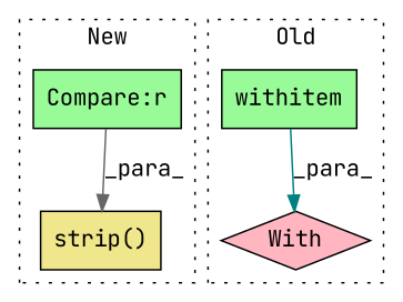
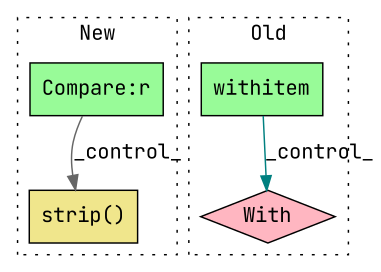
  digraph {
    fontname="JetBrains Mono"
    node [fillcolor=palegreen fontname="JetBrains Mono" shape=box style=filled]
    edge [fontname="JetBrains Mono"]
    n1 [a=75 fillcolor=khaki l=28 label="strip()" s=22260]
    n2 [a=40 l=16 label="Compare:r" s=21809]
    n3 [a=49 l=4 label=withitem s=21455]
    n4 [a=39 fillcolor=lightpink l="5,47" label=With s="21450,21459" shape=diamond]
    subgraph cluster_1 {
      label=New
      style=dotted
      n1
      n2
    }
    subgraph cluster_2 {
      label=Old
      style=dotted
      n3
      n4
    }
-   n2 -> n1 [color=gray40 label=_para_]
-   n3 -> n4 [color=teal label=_para_]
+   n2 -> n1 [color=gray40 label=_control_]
+   n3 -> n4 [color=teal label=_control_]
  }
